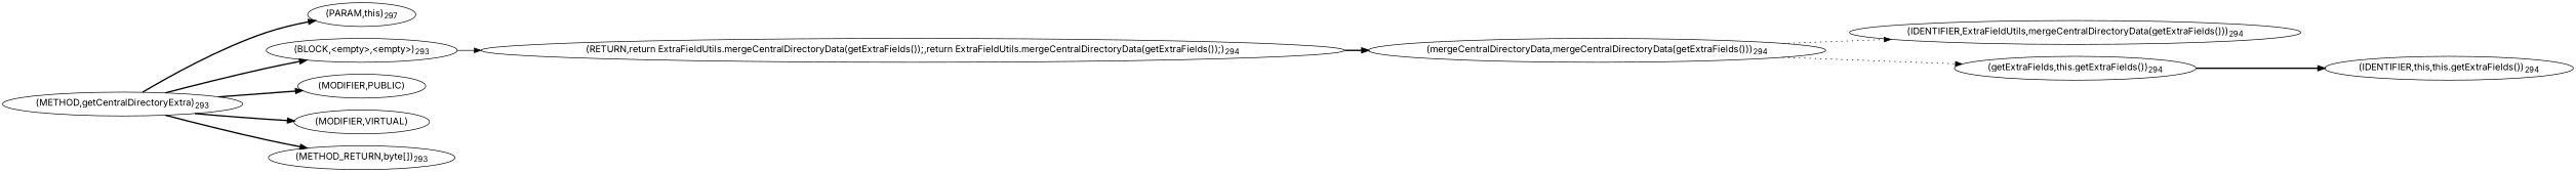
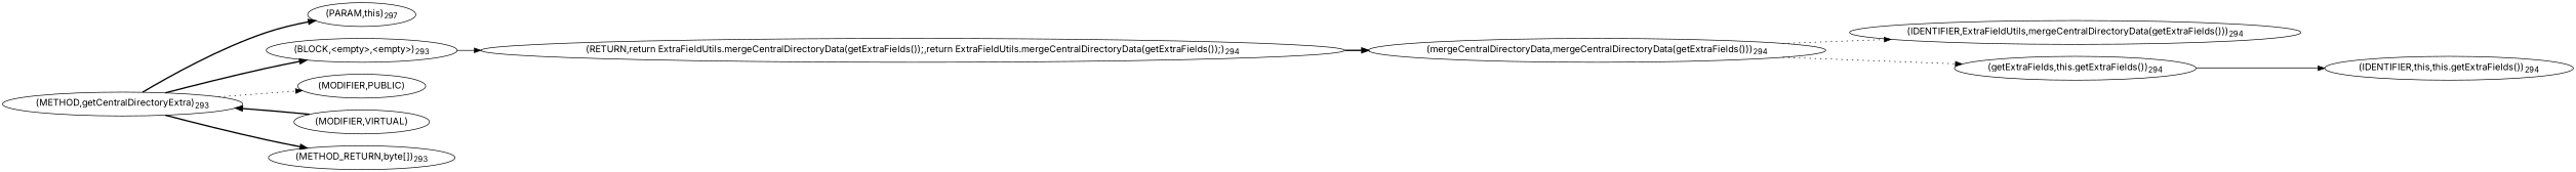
  digraph {
    fontname=Inter
    rankdir=LR
    node [fontname=Inter]
    edge [fontname=Inter style=bold]
    n1 [label=<(METHOD,getCentralDirectoryExtra)<SUB>293</SUB>>]
    n2 [label=<(PARAM,this)<SUB>297</SUB>>]
    n3 [label=<(BLOCK,&lt;empty&gt;,&lt;empty&gt;)<SUB>293</SUB>>]
    n4 [label=<(MODIFIER,PUBLIC)>]
    n5 [label=<(MODIFIER,VIRTUAL)>]
    n6 [label=<(METHOD_RETURN,byte[])<SUB>293</SUB>>]
    n7 [label=<(RETURN,return ExtraFieldUtils.mergeCentralDirectoryData(getExtraFields());,return ExtraFieldUtils.mergeCentralDirectoryData(getExtraFields());)<SUB>294</SUB>>]
    n8 [label=<(mergeCentralDirectoryData,mergeCentralDirectoryData(getExtraFields()))<SUB>294</SUB>>]
    n9 [label=<(IDENTIFIER,ExtraFieldUtils,mergeCentralDirectoryData(getExtraFields()))<SUB>294</SUB>>]
    n10 [label=<(getExtraFields,this.getExtraFields())<SUB>294</SUB>>]
    n11 [label=<(IDENTIFIER,this,this.getExtraFields())<SUB>294</SUB>>]
    n1 -> n2
    n1 -> n3
-   n1 -> n4
-   n1 -> n5
+   n1 -> n4 [style=dotted]
+   n5 -> n1
    n1 -> n6
    n3 -> n7 [style=solid]
    n7 -> n8
    n8 -> n9 [style=dotted]
    n8 -> n10 [style=dotted]
-   n10 -> n11
+   n10 -> n11 [style=solid]
  }
